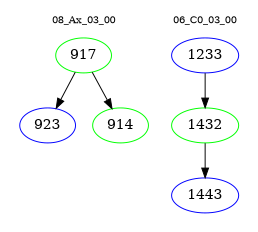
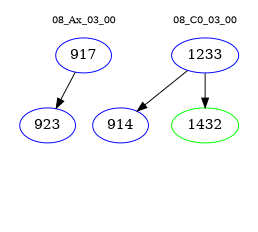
  digraph {
    node [color=blue]
    edge [color=black]
-   n1 [color=green label=917]
-   n2 [color=green label=914]
+   n1 [label=917]
+   n2 [label=914]
    n3 [label=923]
    n4 [label=1233]
    n5 [color=green label=1432]
-   n6 [label=1443]
    subgraph cluster_1 {
      color=white
      fontsize=10
      label="08_Ax_03_00"
      n1
      n2
      n3
    }
    subgraph cluster_2 {
      color=white
      fontsize=10
-     label="06_C0_03_00"
+     label="08_C0_03_00"
      n4
      n5
-     n6
    }
-   n1 -> n2
+   n4 -> n2
    n1 -> n3
    n4 -> n5
-   n5 -> n6
  }
